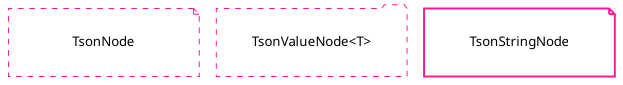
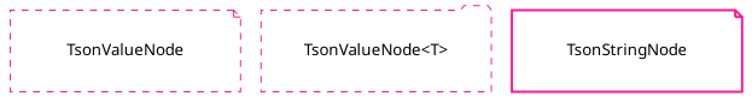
  digraph {
    node [fillcolor=lightgray fixedsize=true fontname=HelveticaNeue shape=note style=dashed color=deeppink]
-   n1 [height=1 label=TsonNode width=2.8]
+   n1 [height=1 label=TsonValueNode width=2.8]
    n2 [height=1 label="TsonValueNode<T>" shape=folder width=2.8]
    n3 [height=1 label=TsonStringNode penwidth=2 width=2.8 fillcolor="" style=""]
  }
